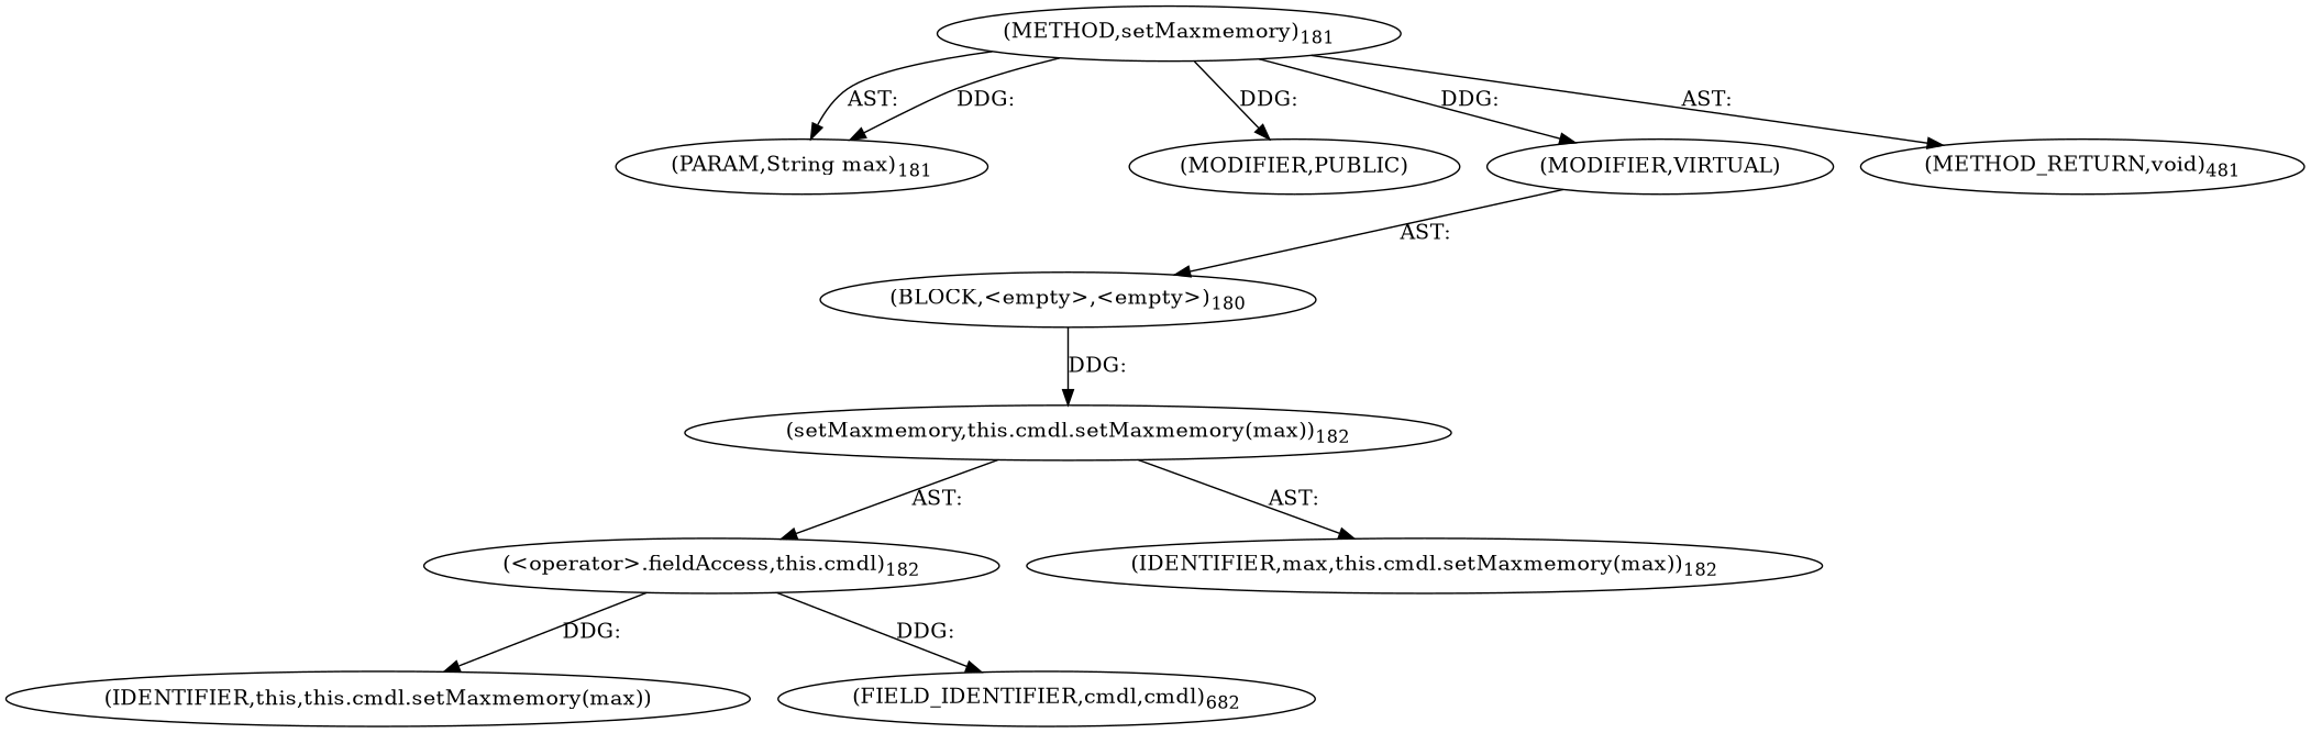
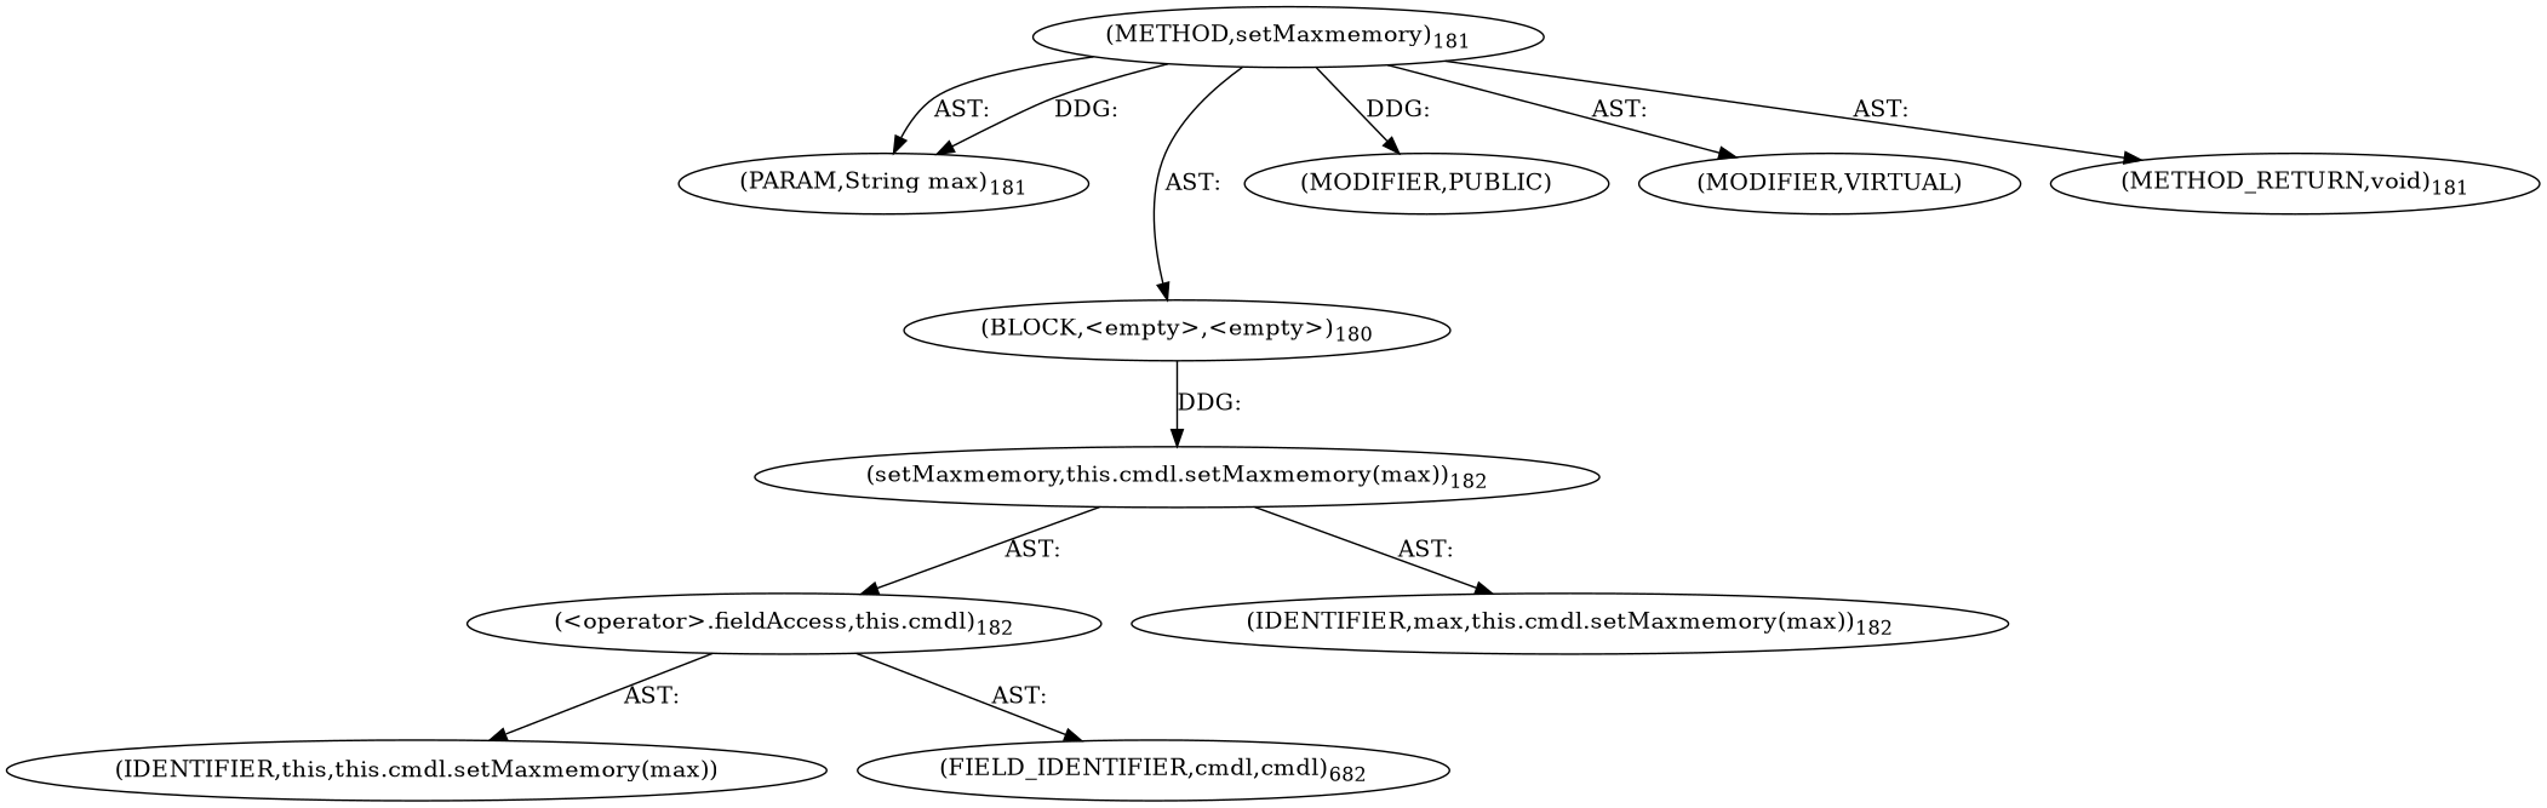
  digraph {
    n1 [label=<(METHOD,setMaxmemory)<SUB>181</SUB>>]
    n2 [label=<(PARAM,String max)<SUB>181</SUB>>]
    n3 [label=<(BLOCK,&lt;empty&gt;,&lt;empty&gt;)<SUB>180</SUB>>]
    n4 [label=<(MODIFIER,PUBLIC)>]
    n5 [label=<(MODIFIER,VIRTUAL)>]
-   n6 [label=<(METHOD_RETURN,void)<SUB>481</SUB>>]
+   n6 [label=<(METHOD_RETURN,void)<SUB>181</SUB>>]
    n7 [label=<(setMaxmemory,this.cmdl.setMaxmemory(max))<SUB>182</SUB>>]
    n8 [label=<(&lt;operator&gt;.fieldAccess,this.cmdl)<SUB>182</SUB>>]
    n9 [label=<(IDENTIFIER,max,this.cmdl.setMaxmemory(max))<SUB>182</SUB>>]
    n10 [label=<(IDENTIFIER,this,this.cmdl.setMaxmemory(max))>]
    n11 [label=<(FIELD_IDENTIFIER,cmdl,cmdl)<SUB>682</SUB>>]
    n1 -> n2 [label="AST: "]
    n1 -> n2 [label="DDG: "]
-   n5 -> n3 [label="AST: "]
+   n1 -> n3 [label="AST: "]
    n1 -> n4 [label="DDG: "]
-   n1 -> n5 [label="DDG: "]
+   n1 -> n5 [label="AST: "]
    n1 -> n6 [label="AST: "]
    n3 -> n7 [label="DDG: "]
    n7 -> n8 [label="AST: "]
    n7 -> n9 [label="AST: "]
-   n8 -> n10 [label="DDG: "]
-   n8 -> n11 [label="DDG: "]
+   n8 -> n10 [label="AST: "]
+   n8 -> n11 [label="AST: "]
  }
